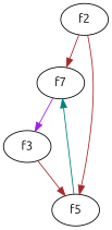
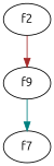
  strict digraph {
    fontname=Ubuntu
    node [fontname=Ubuntu]
    edge [color=brown fontname=Ubuntu weight=2]
    n1 [label=f7]
    f2
-   f5
-   f3
-   n1 -> f3 [color=purple]
-   f2 -> n1
+   f5 [label=f9]
    f2 -> f5
    f5 -> n1 [color=teal]
-   f3 -> f5
  }
